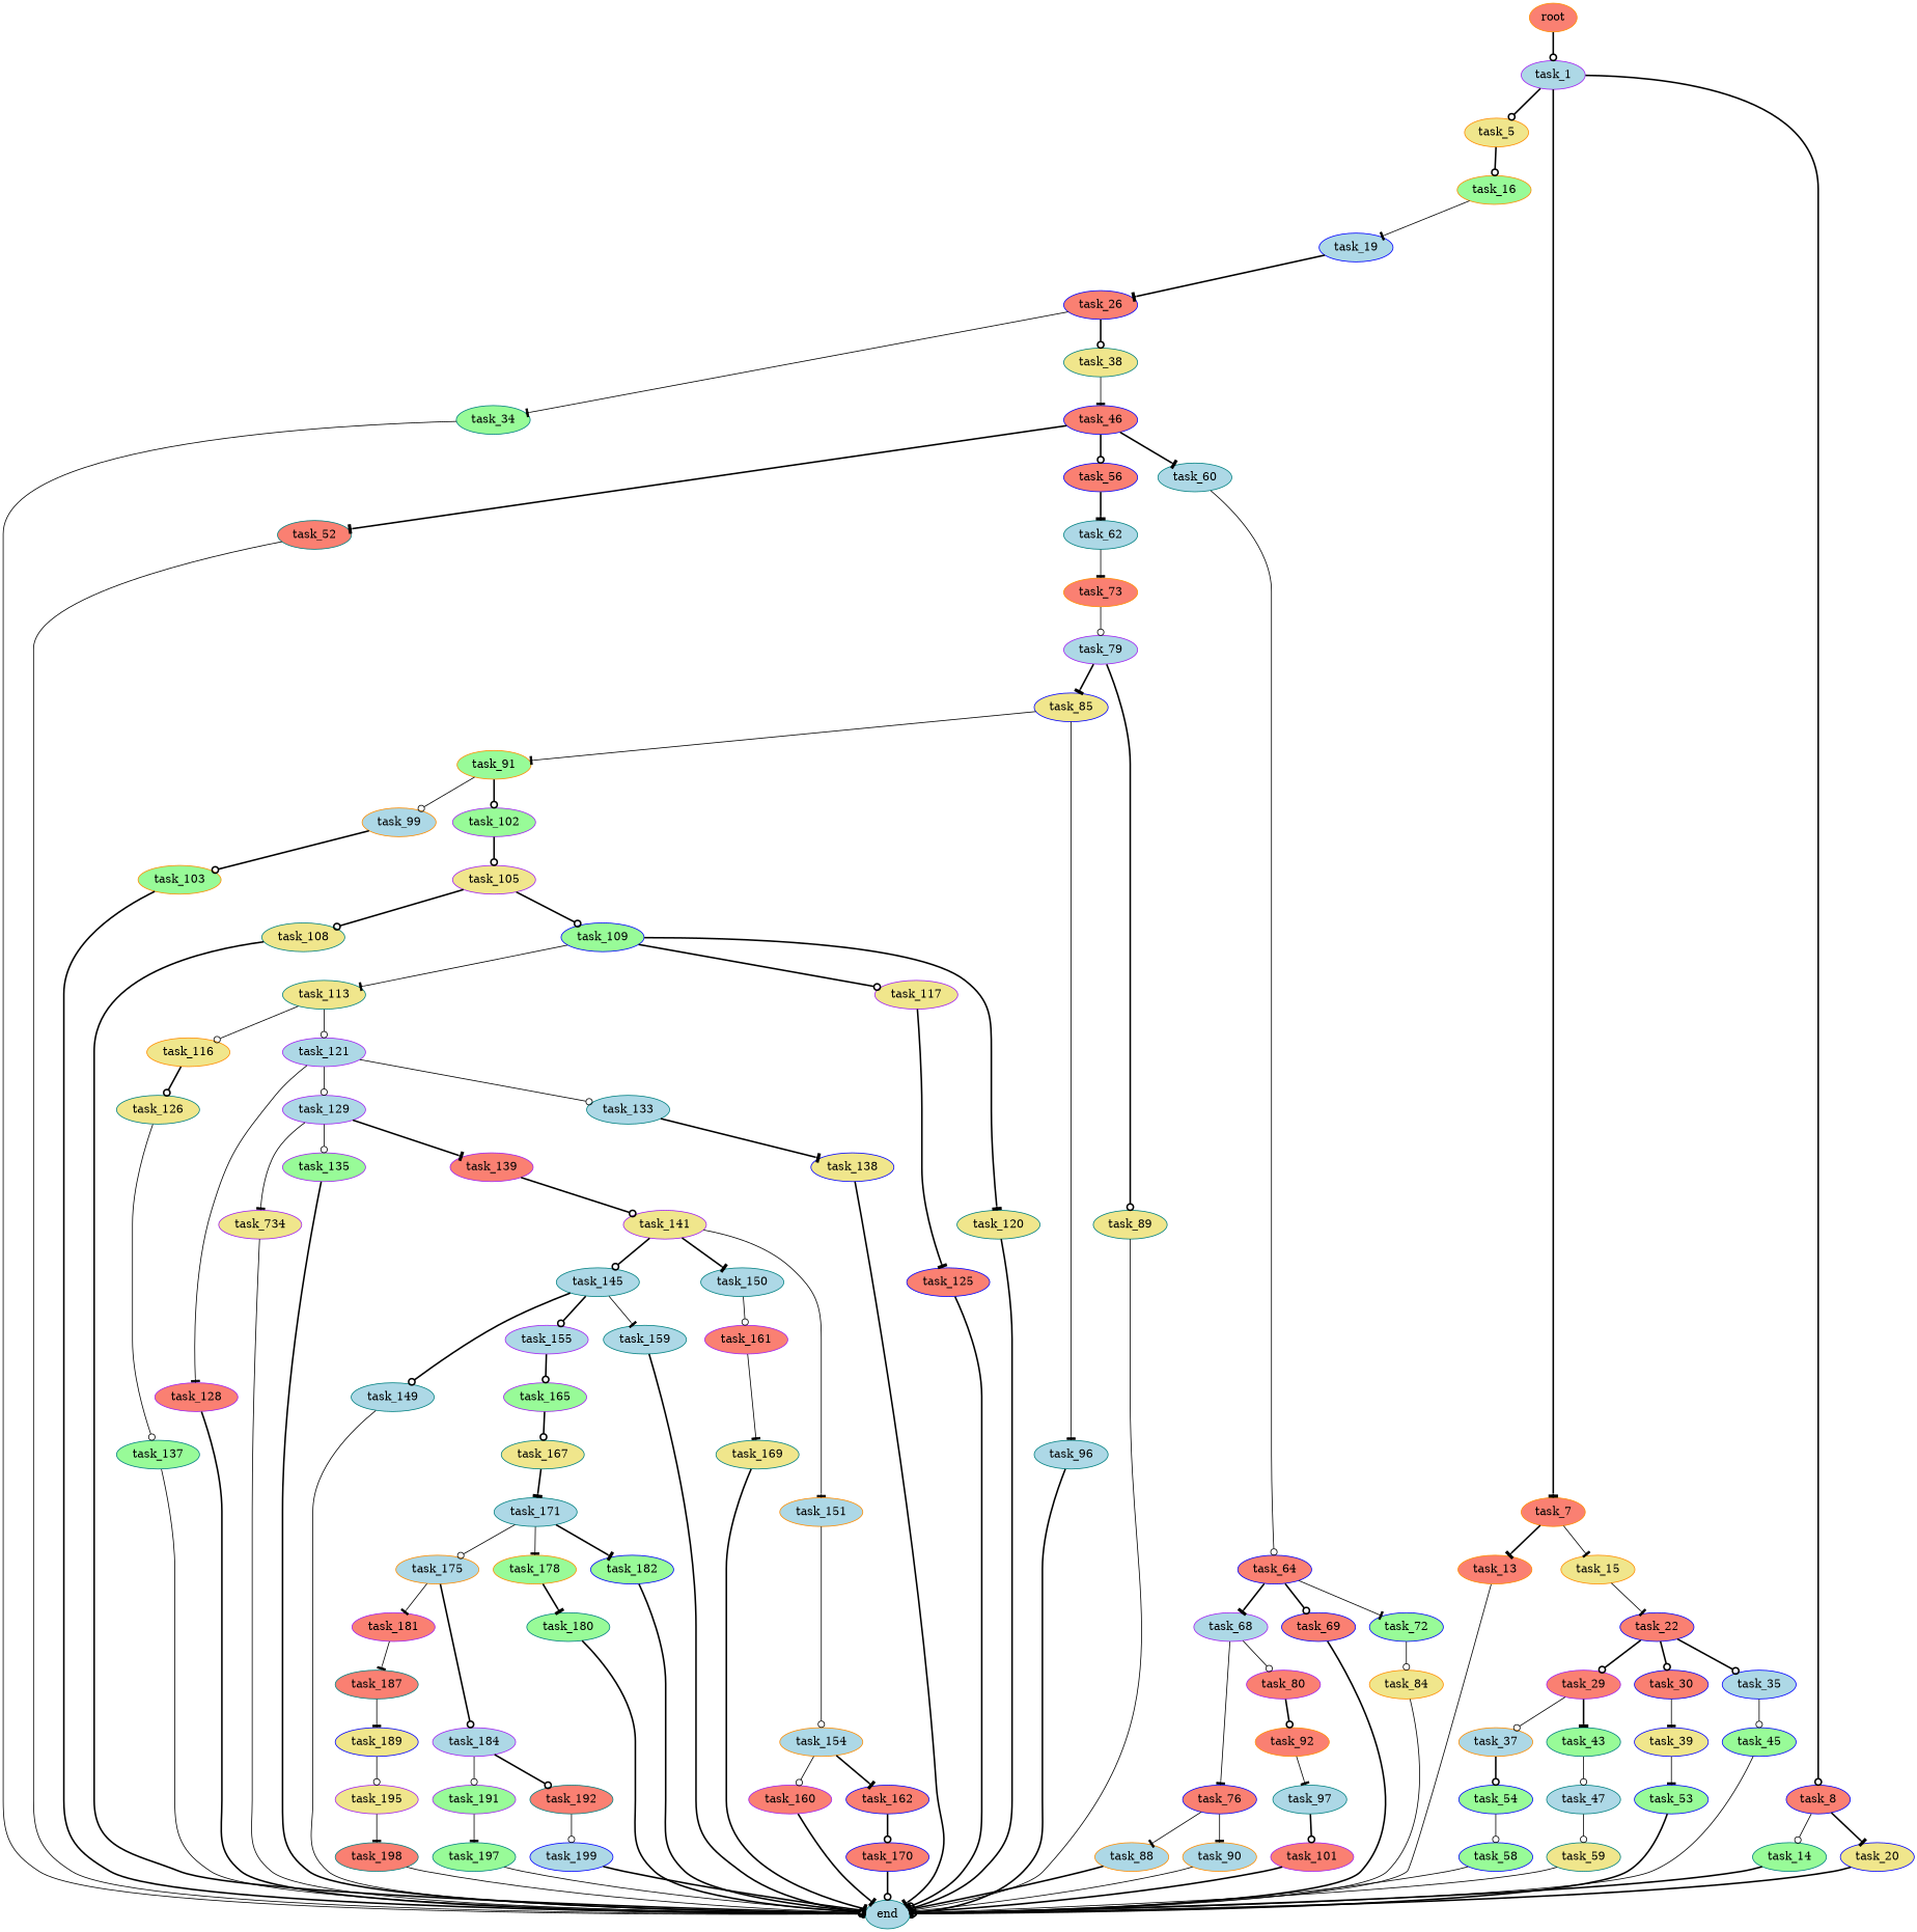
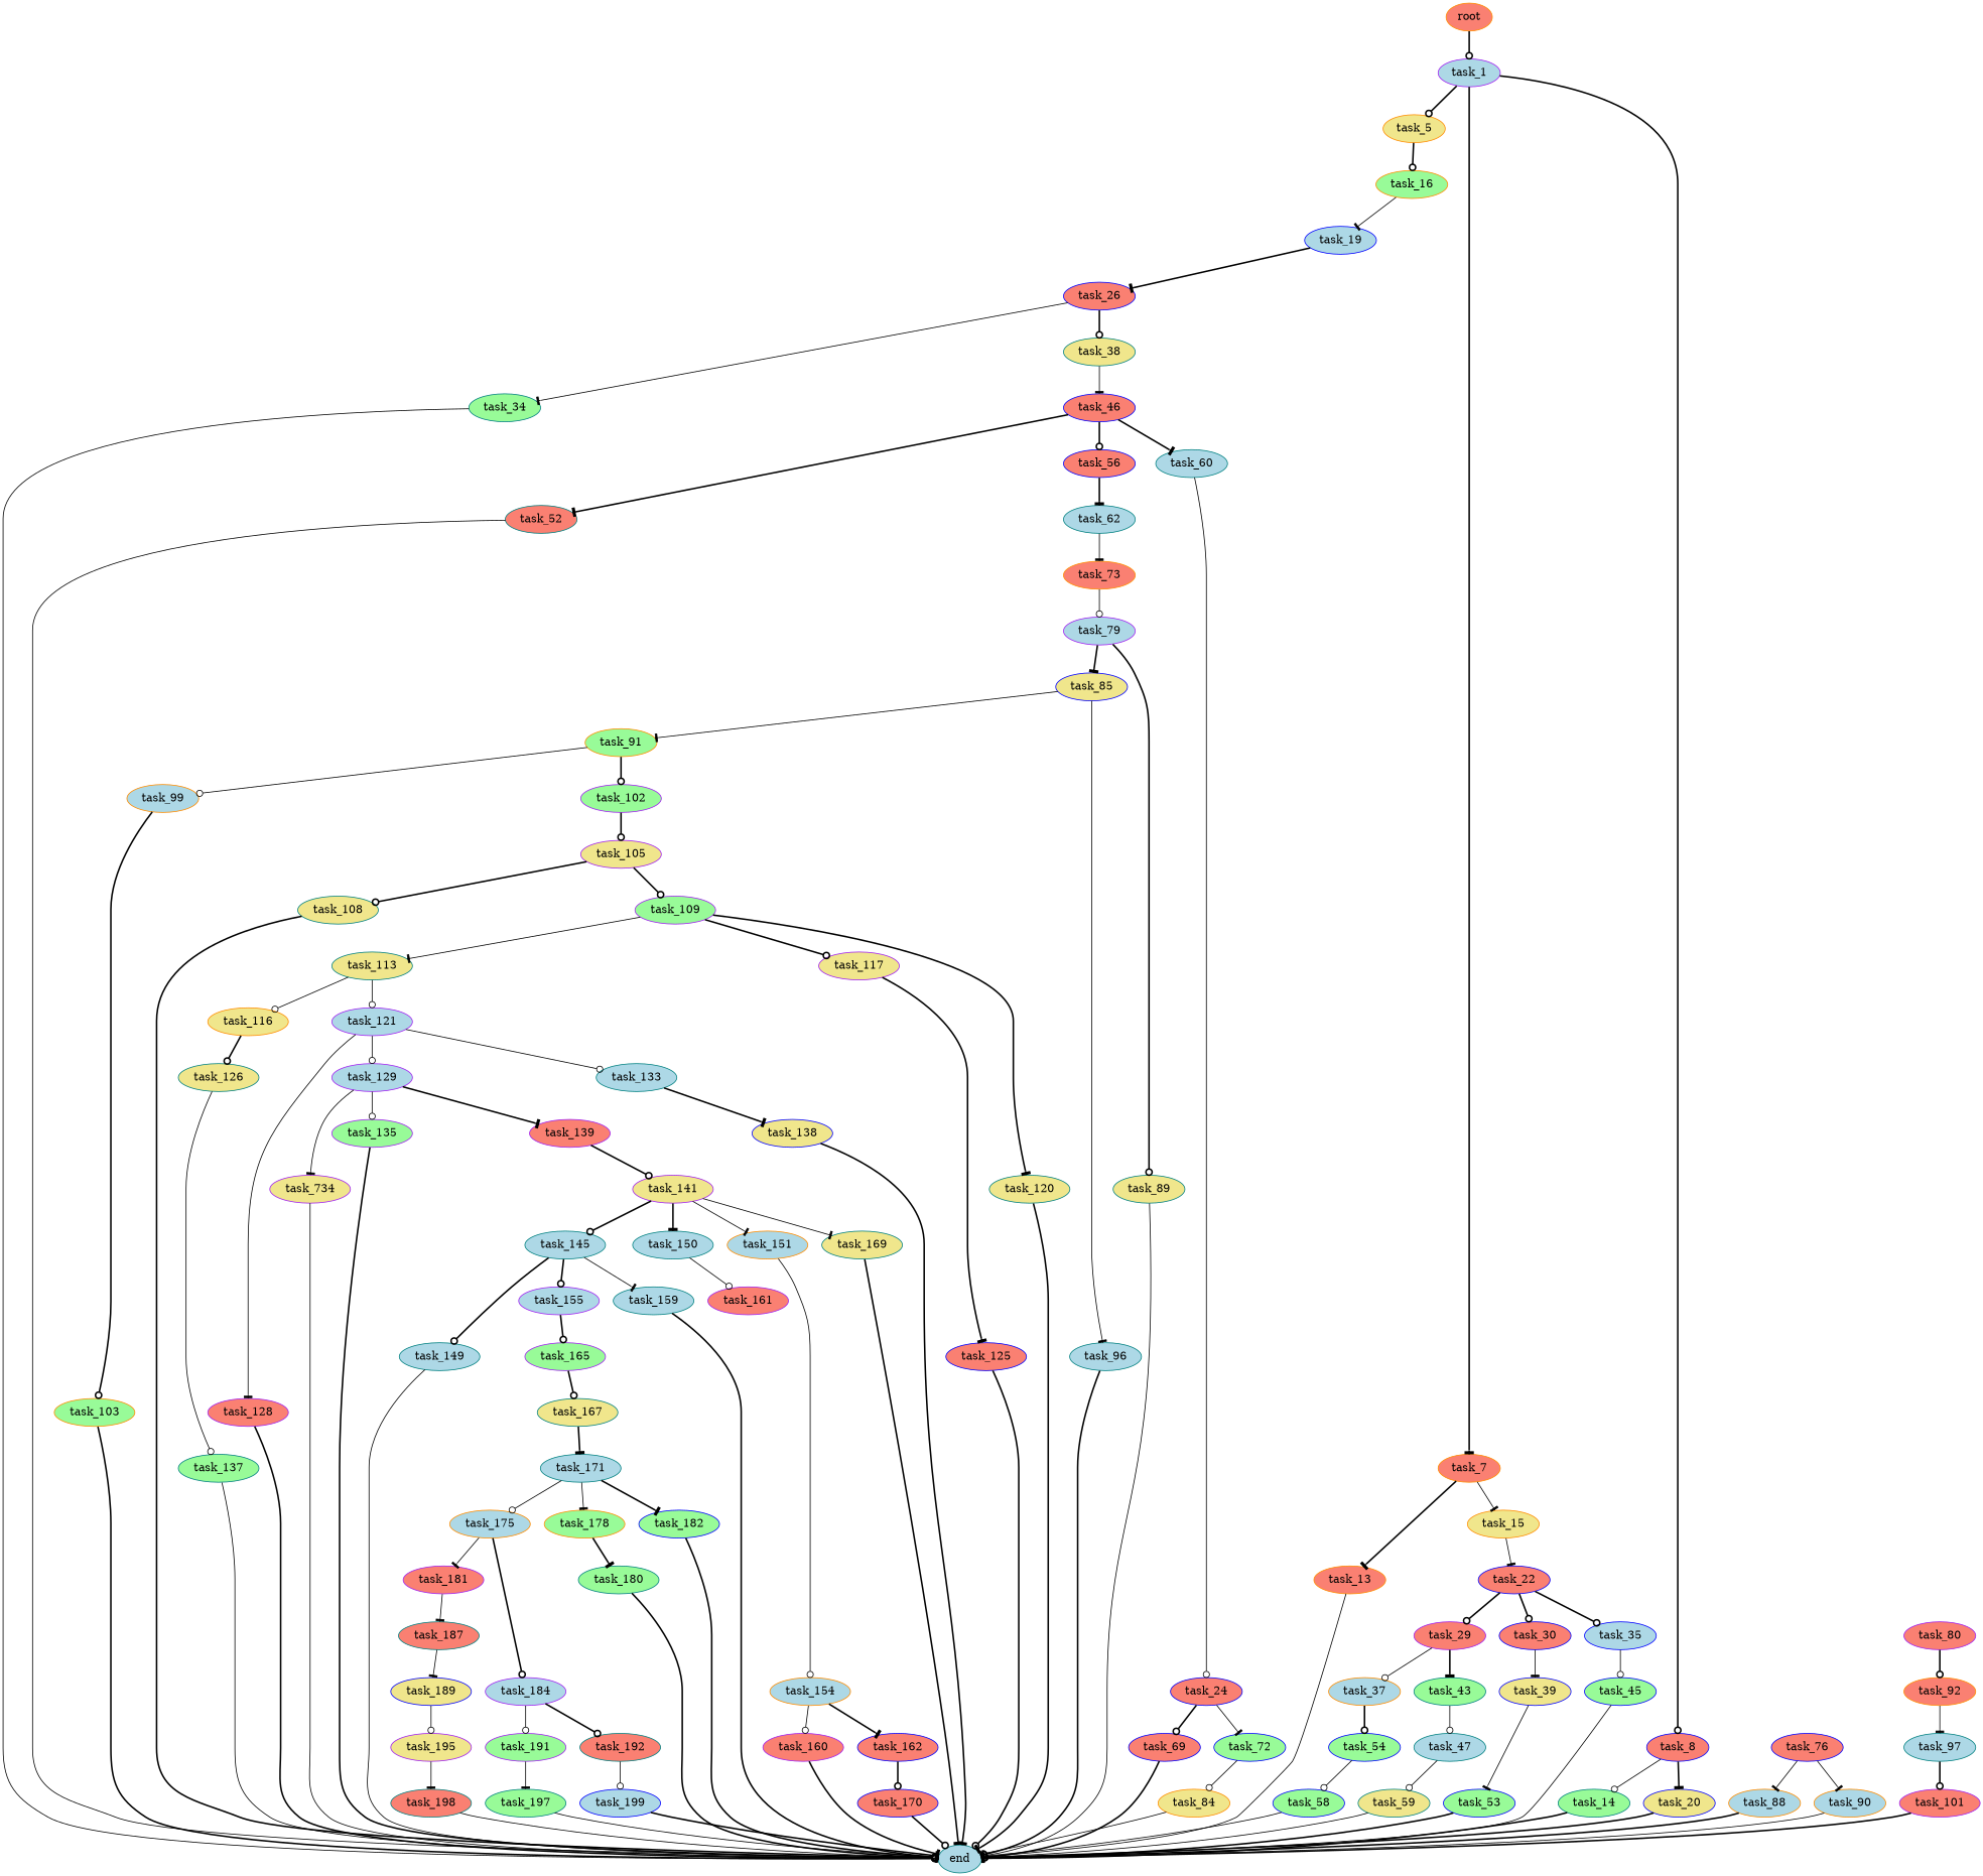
  digraph {
    node [color=teal fillcolor=salmon style=filled]
    edge [arrowhead=odot style=bold]
    root [color=darkorange]
    task_1 [color=purple fillcolor=lightblue]
    task_5 [color=darkorange fillcolor=khaki]
    task_7 [color=darkorange]
    task_8 [color=blue]
    task_16 [color=darkorange fillcolor=palegreen]
    task_13 [color=darkorange]
    task_15 [color=darkorange fillcolor=khaki]
    task_14 [fillcolor=palegreen]
    task_20 [color=blue fillcolor=khaki]
    task_19 [color=blue fillcolor=lightblue]
    end [fillcolor=lightblue]
    task_22 [color=blue]
    task_29 [color=purple]
    task_30 [color=blue]
    task_35 [color=blue fillcolor=lightblue]
    task_26 [color=blue]
    task_34 [fillcolor=palegreen]
    task_38 [fillcolor=khaki]
    task_37 [color=darkorange fillcolor=lightblue]
    task_43 [fillcolor=palegreen]
    task_39 [color=blue fillcolor=khaki]
    task_45 [color=blue fillcolor=palegreen]
    task_46 [color=blue]
    task_54 [color=blue fillcolor=palegreen]
    task_47 [fillcolor=lightblue]
    task_53 [color=blue fillcolor=palegreen]
    task_58 [color=blue fillcolor=palegreen]
    task_52
    task_56 [color=blue]
    task_60 [fillcolor=lightblue]
    task_59 [fillcolor=khaki]
    task_62 [fillcolor=lightblue]
-   task_64 [color=blue]
+   task_64 [color=blue label=task_24]
    task_73 [color=darkorange]
-   task_68 [color=purple fillcolor=lightblue]
    task_69 [color=blue]
    task_72 [color=blue fillcolor=palegreen]
    task_79 [color=purple fillcolor=lightblue]
    task_76 [color=blue]
    task_80 [color=purple]
    task_84 [color=darkorange fillcolor=khaki]
    task_88 [color=darkorange fillcolor=lightblue]
    task_90 [color=darkorange fillcolor=lightblue]
    task_92 [color=darkorange]
    task_85 [color=blue fillcolor=khaki]
    task_89 [fillcolor=khaki]
    task_91 [color=darkorange fillcolor=palegreen]
    task_96 [fillcolor=lightblue]
    task_97 [fillcolor=lightblue]
    task_99 [color=darkorange fillcolor=lightblue]
    task_102 [color=purple fillcolor=palegreen]
    task_103 [color=darkorange fillcolor=palegreen]
    task_105 [color=purple fillcolor=khaki]
    task_101 [color=purple]
    task_108 [fillcolor=khaki]
-   task_109 [color=blue fillcolor=palegreen]
+   task_109 [color=purple fillcolor=palegreen]
    task_113 [fillcolor=khaki]
    task_117 [color=purple fillcolor=khaki]
    task_120 [fillcolor=khaki]
    task_116 [color=darkorange fillcolor=khaki]
    task_121 [color=purple fillcolor=lightblue]
    task_125 [color=blue]
    task_126 [fillcolor=khaki]
    task_128 [color=purple]
    task_129 [color=purple fillcolor=lightblue]
    task_133 [fillcolor=lightblue]
    task_137 [fillcolor=palegreen]
    n69 [color=purple fillcolor=khaki label=task_734]
    task_135 [color=purple fillcolor=palegreen]
    task_139 [color=purple]
    task_138 [color=blue fillcolor=khaki]
    task_141 [color=purple fillcolor=khaki]
    task_145 [fillcolor=lightblue]
    task_150 [fillcolor=lightblue]
    task_151 [color=darkorange fillcolor=lightblue]
    task_149 [fillcolor=lightblue]
    task_155 [color=purple fillcolor=lightblue]
    task_159 [fillcolor=lightblue]
    task_161 [color=purple]
    task_154 [color=darkorange fillcolor=lightblue]
    task_165 [color=purple fillcolor=palegreen]
    task_169 [fillcolor=khaki]
    task_160 [color=purple]
    task_162 [color=blue]
    task_170 [color=blue]
    task_167 [fillcolor=khaki]
    task_171 [fillcolor=lightblue]
    task_175 [color=darkorange fillcolor=lightblue]
    task_178 [color=darkorange fillcolor=palegreen]
    task_182 [color=blue fillcolor=palegreen]
    task_181 [color=purple]
    task_184 [color=purple fillcolor=lightblue]
    task_180 [fillcolor=palegreen]
    task_187
    task_191 [color=purple fillcolor=palegreen]
    task_192
    task_189 [color=blue fillcolor=khaki]
    task_197 [fillcolor=palegreen]
    task_199 [color=blue fillcolor=lightblue]
    task_195 [color=purple fillcolor=khaki]
    task_198
    root -> task_1
    task_1 -> task_5
    task_1 -> task_7 [arrowhead=tee]
    task_1 -> task_8
    task_5 -> task_16
    task_7 -> task_13 [arrowhead=tee]
    task_7 -> task_15 [arrowhead=tee style=solid]
    task_8 -> task_14 [style=solid]
    task_8 -> task_20 [arrowhead=tee]
    task_16 -> task_19 [arrowhead=tee style=solid]
    task_13 -> end [arrowhead=tee style=solid]
    task_15 -> task_22 [arrowhead=tee style=solid]
    task_14 -> end [arrowhead=tee]
    task_20 -> end [arrowhead=tee]
    task_19 -> task_26 [arrowhead=tee]
    task_22 -> task_29
    task_22 -> task_30
    task_22 -> task_35
    task_29 -> task_37 [style=solid]
    task_29 -> task_43 [arrowhead=tee]
    task_30 -> task_39 [arrowhead=tee style=solid]
    task_35 -> task_45 [style=solid]
    task_26 -> task_34 [arrowhead=tee style=solid]
    task_26 -> task_38
    task_34 -> end [style=solid]
    task_38 -> task_46 [arrowhead=tee style=solid]
    task_37 -> task_54
    task_43 -> task_47 [style=solid]
    task_39 -> task_53 [arrowhead=tee style=solid]
    task_45 -> end [style=solid]
    task_46 -> task_52 [arrowhead=tee]
    task_46 -> task_56
    task_46 -> task_60 [arrowhead=tee]
    task_54 -> task_58 [style=solid]
    task_47 -> task_59 [style=solid]
    task_53 -> end [arrowhead=tee]
    task_58 -> end [arrowhead=tee style=solid]
    task_52 -> end [style=solid]
    task_56 -> task_62 [arrowhead=tee]
    task_60 -> task_64 [style=solid]
    task_59 -> end [arrowhead=tee style=solid]
    task_62 -> task_73 [arrowhead=tee style=solid]
-   task_64 -> task_68 [arrowhead=tee]
    task_64 -> task_69
    task_64 -> task_72 [arrowhead=tee style=solid]
    task_73 -> task_79 [style=solid]
-   task_68 -> task_76 [arrowhead=tee style=solid]
-   task_68 -> task_80 [style=solid]
    task_69 -> end
    task_72 -> task_84 [style=solid]
    task_79 -> task_85 [arrowhead=tee]
    task_79 -> task_89
    task_76 -> task_88 [arrowhead=tee style=solid]
    task_76 -> task_90 [arrowhead=tee style=solid]
    task_80 -> task_92
    task_84 -> end [style=solid]
    task_88 -> end
    task_90 -> end [arrowhead=tee style=solid]
    task_92 -> task_97 [arrowhead=tee style=solid]
    task_85 -> task_91 [arrowhead=tee style=solid]
    task_85 -> task_96 [arrowhead=tee style=solid]
    task_89 -> end [style=solid]
    task_91 -> task_99 [style=solid]
    task_91 -> task_102
    task_96 -> end
    task_97 -> task_101
    task_99 -> task_103
    task_102 -> task_105
    task_103 -> end
    task_105 -> task_108
    task_105 -> task_109
    task_101 -> end [arrowhead=tee]
    task_108 -> end
    task_109 -> task_113 [arrowhead=tee style=solid]
    task_109 -> task_117
    task_109 -> task_120 [arrowhead=tee]
    task_113 -> task_116 [style=solid]
    task_113 -> task_121 [style=solid]
    task_117 -> task_125 [arrowhead=tee]
    task_120 -> end [arrowhead=tee]
    task_116 -> task_126
    task_121 -> task_128 [arrowhead=tee style=solid]
    task_121 -> task_129 [style=solid]
    task_121 -> task_133 [style=solid]
    task_125 -> end
    task_126 -> task_137 [style=solid]
    task_128 -> end
    task_129 -> n69 [arrowhead=tee style=solid]
    task_129 -> task_135 [style=solid]
    task_129 -> task_139 [arrowhead=tee]
    task_133 -> task_138 [arrowhead=tee]
    task_137 -> end [arrowhead=tee style=solid]
    n69 -> end [arrowhead=tee style=solid]
    task_135 -> end
    task_139 -> task_141
    task_138 -> end [arrowhead=tee]
    task_141 -> task_145
    task_141 -> task_150 [arrowhead=tee]
    task_141 -> task_151 [arrowhead=tee style=solid]
    task_145 -> task_149
    task_145 -> task_155
    task_145 -> task_159 [arrowhead=tee style=solid]
    task_150 -> task_161 [style=solid]
    task_151 -> task_154 [style=solid]
    task_149 -> end [arrowhead=tee style=solid]
    task_155 -> task_165
    task_159 -> end
-   task_161 -> task_169 [arrowhead=tee style=solid]
+   task_141 -> task_169 [arrowhead=tee style=solid]
    task_154 -> task_160 [style=solid]
    task_154 -> task_162 [arrowhead=tee]
    task_165 -> task_167
    task_169 -> end [arrowhead=tee]
    task_160 -> end [arrowhead=tee]
    task_162 -> task_170
    task_170 -> end
    task_167 -> task_171 [arrowhead=tee]
    task_171 -> task_175 [style=solid]
    task_171 -> task_178 [arrowhead=tee style=solid]
    task_171 -> task_182 [arrowhead=tee]
    task_175 -> task_181 [arrowhead=tee style=solid]
    task_175 -> task_184
    task_178 -> task_180 [arrowhead=tee]
    task_182 -> end
    task_181 -> task_187 [arrowhead=tee style=solid]
    task_184 -> task_191 [style=solid]
    task_184 -> task_192
    task_180 -> end
    task_187 -> task_189 [arrowhead=tee style=solid]
    task_191 -> task_197 [arrowhead=tee style=solid]
    task_192 -> task_199 [style=solid]
    task_189 -> task_195 [style=solid]
    task_197 -> end [arrowhead=tee style=solid]
    task_199 -> end [arrowhead=tee]
    task_195 -> task_198 [arrowhead=tee style=solid]
    task_198 -> end [style=solid]
  }
